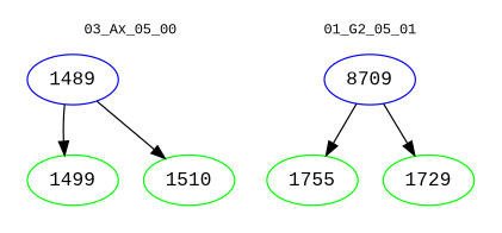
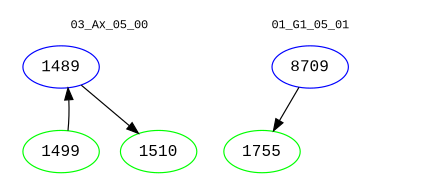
  digraph {
    fontname="Liberation Mono"
    node [color=green fontname="Liberation Mono"]
    edge [color=black fontname="Liberation Mono"]
    n1 [color=blue label=1489]
    n2 [label=1499]
    n3 [label=1510]
    n4 [color=blue label=8709]
    n5 [label=1755]
-   n6 [label=1729]
    subgraph cluster_1 {
      color=white
      fontsize=10
      label="03_Ax_05_00"
      n1
      n2
      n3
    }
    subgraph cluster_2 {
      color=white
      fontsize=10
-     label="01_G2_05_01"
+     label="01_G1_05_01"
      n4
      n5
-     n6
    }
-   n1 -> n2
+   n2 -> n1
    n1 -> n3
    n4 -> n5
-   n4 -> n6
  }
